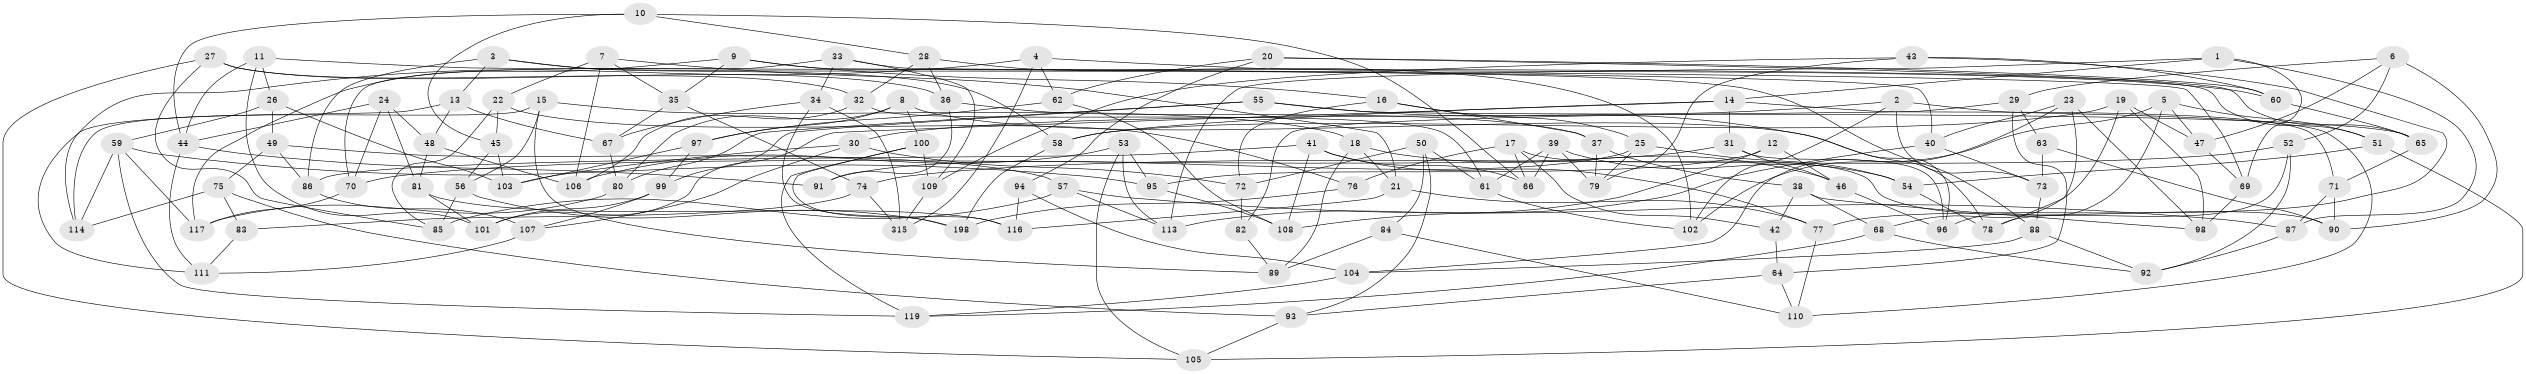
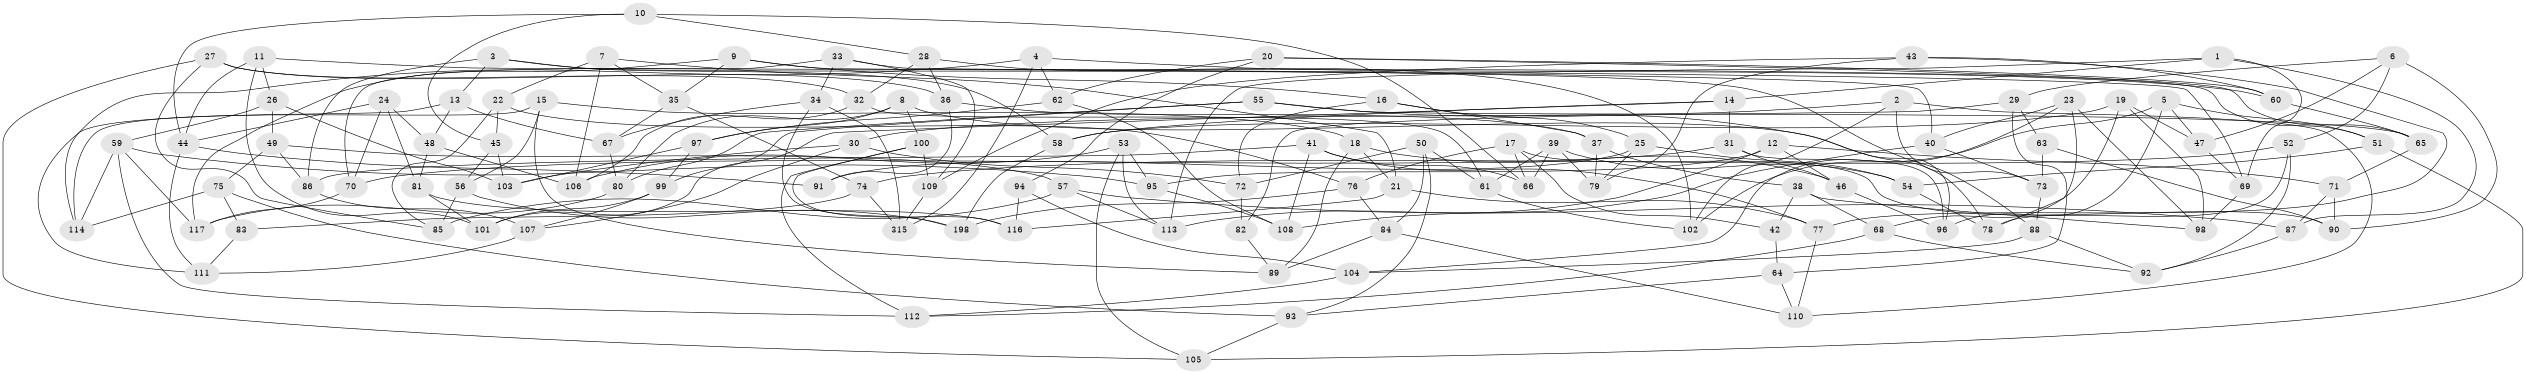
  graph {
    node [color=gray90 style=filled]
    1
    14
    69
    87
    113
    58
    101
    31
    98
    92
    2
    30
    73
    102
    110
    72
    103
    107
    88
    3
    13
    86
    48
    67
    111
    n26 [label=198]
    104
    4
    60
    62
    114
    n32 [label=315]
    65
    97
    108
    5
    47
    51
    96
    54
    105
    6
    29
    52
    90
    63
    64
    82
    78
    74
    7
    21
    22
    35
    106
    77
    116
    45
    76
    85
    8
    80
    100
    117
    99
    109
-   112 [label=119]
+   112
    9
    16
    25
    37
    10
    28
    44
    66
    32
    36
    91
    56
    11
    26
    49
    59
    42
    12
    46
    71
    95
    81
    70
    15
    18
    89
    79
    38
    17
    84
    19
    68
    20
    94
    23
    40
    24
    57
    75
    27
    61
    93
    33
    34
    83
    39
    41
    43
    50
    53
    55
    1 -- 14
    1 -- 69
    1 -- 87
    1 -- 113
    14 -- 58
    14 -- 101
    14 -- 31
    69 -- 98
    87 -- 92
    58 -- n26
    31 -- 96
    31 -- 46
    31 -- 70
    2 -- 30
    2 -- 73
    2 -- 102
    2 -- 110
    30 -- 72
    30 -- 103
    30 -- 107
    73 -- 88
    72 -- 82
    107 -- 111
    88 -- 92
    88 -- 104
    3 -- 58
    3 -- 88
    3 -- 13
    3 -- 86
    13 -- 48
    13 -- 67
    13 -- 111
    86 -- 107
    48 -- 106
    48 -- 81
    67 -- 80
    104 -- 112
    4 -- 60
    4 -- 62
    4 -- 114
    4 -- n32
    60 -- 65
    62 -- 97
    62 -- 108
    65 -- 71
    97 -- 103
    97 -- 99
    5 -- 102
    5 -- 47
    5 -- 51
    5 -- 96
    47 -- 69
    51 -- 54
    51 -- 105
    54 -- 78
    6 -- 47
    6 -- 29
    6 -- 52
    6 -- 90
    29 -- 63
    29 -- 64
    29 -- 82
    52 -- 92
    52 -- 78
    52 -- 74
    63 -- 73
    63 -- 90
    64 -- 110
    64 -- 93
    82 -- 89
    74 -- n32
    74 -- 83
    7 -- 21
    7 -- 22
    7 -- 35
    7 -- 106
    21 -- 77
    21 -- 116
    22 -- 45
    22 -- 76
    22 -- 85
    35 -- 67
    35 -- 74
    77 -- 110
    45 -- 103
    45 -- 56
    76 -- n26
+   76 -- 84
    8 -- 97
    8 -- 78
    8 -- 80
    8 -- 100
    80 -- 117
    100 -- 116
    100 -- 109
    100 -- 112
    99 -- 101
    99 -- 107
    109 -- n32
    9 -- 51
    9 -- 35
    9 -- 117
    9 -- 16
    16 -- 72
    16 -- 25
    16 -- 37
    25 -- 54
    25 -- 91
    25 -- 79
    37 -- 79
    37 -- 38
    10 -- 45
    10 -- 28
    10 -- 44
    10 -- 66
    28 -- 102
    28 -- 32
    28 -- 36
    44 -- 111
    44 -- 91
    32 -- 106
    32 -- 61
    36 -- 37
    36 -- 91
    56 -- n26
    56 -- 85
    11 -- 69
    11 -- 101
    11 -- 44
    11 -- 26
    26 -- 103
    26 -- 49
    26 -- 59
    49 -- 86
    49 -- 57
    49 -- 75
    59 -- 114
    59 -- 117
    59 -- 112
    59 -- 95
    42 -- 64
    12 -- 113
    12 -- 46
-   14 -- 71
+   12 -- 71
    12 -- 95
    46 -- 96
    71 -- 87
    71 -- 90
    95 -- 108
    81 -- 101
    81 -- 116
    70 -- 117
    15 -- 114
    15 -- 56
    15 -- 18
    15 -- 89
    18 -- 21
    18 -- 46
    18 -- 89
    38 -- 98
    38 -- 42
    38 -- 68
    17 -- 90
    17 -- 76
    17 -- 66
    17 -- 42
    84 -- 110
    84 -- 89
    19 -- 58
    19 -- 98
    19 -- 47
    19 -- 68
    68 -- 92
    68 -- 112
    20 -- 60
    20 -- 62
    20 -- 65
    20 -- 94
    94 -- 104
    94 -- 116
    23 -- 98
    23 -- 104
    23 -- 78
    23 -- 40
    40 -- 73
    40 -- 108
    24 -- 48
    24 -- 44
    24 -- 81
    24 -- 70
    57 -- 87
    57 -- 113
    57 -- 85
    75 -- 114
    75 -- 93
    75 -- 83
    27 -- 105
    27 -- 85
    27 -- 32
    27 -- 36
    61 -- 102
    93 -- 105
    33 -- 109
    33 -- 70
    33 -- 40
    33 -- 34
    34 -- 67
    34 -- n26
    34 -- n32
    83 -- 111
    39 -- 54
    39 -- 66
    39 -- 79
    39 -- 61
    41 -- 86
    41 -- 108
    41 -- 77
    41 -- 66
    43 -- 60
    43 -- 77
    43 -- 109
    43 -- 79
    50 -- 72
    50 -- 84
    50 -- 61
    50 -- 93
    53 -- 113
    53 -- 105
    53 -- 106
    53 -- 95
    55 -- 65
    55 -- 96
    55 -- 80
    55 -- 99
  }
